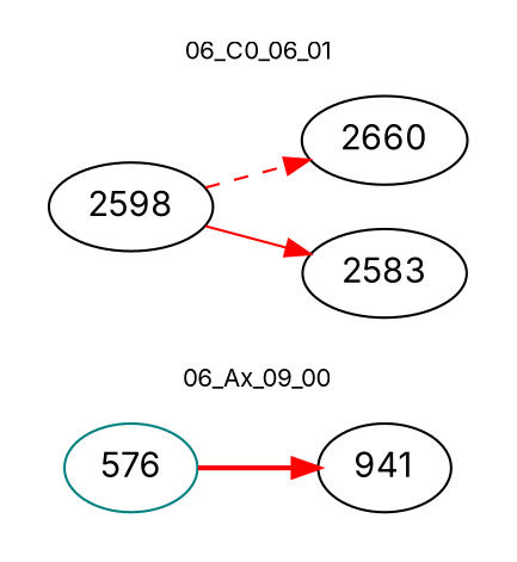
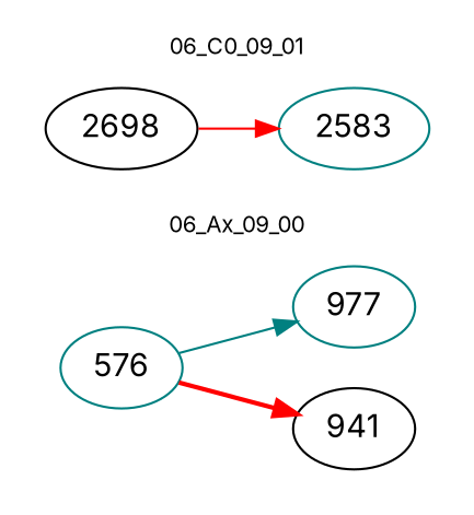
  digraph {
    fontname=Inter
    rankdir=LR
    node [color=teal fontname=Inter]
    edge [color=red fontname=Inter style=solid]
    n1 [label=576]
    n2 [color=black label=941]
-   n4 [color=black label=2598]
-   n5 [color=black label=2583]
-   n6 [color=black label=2660]
+   n3 [label=977]
+   n4 [color=black label=2698]
+   n5 [label=2583]
    subgraph cluster_1 {
      color=white
      fontsize=10
      label="06_Ax_09_00"
      n1
      n2
+     n3
    }
    subgraph cluster_2 {
      color=white
      fontsize=10
-     label="06_C0_06_01"
+     label="06_C0_09_01"
      n4
      n5
-     n6
    }
    n1 -> n2 [style=bold]
+   n1 -> n3 [color=teal]
    n4 -> n5
-   n4 -> n6 [style=dashed]
  }
